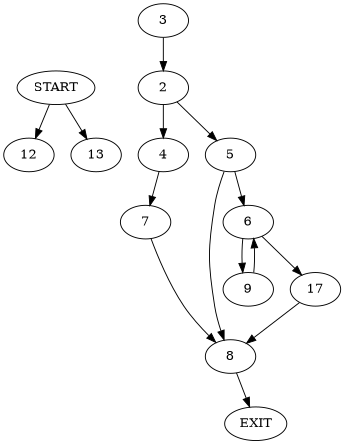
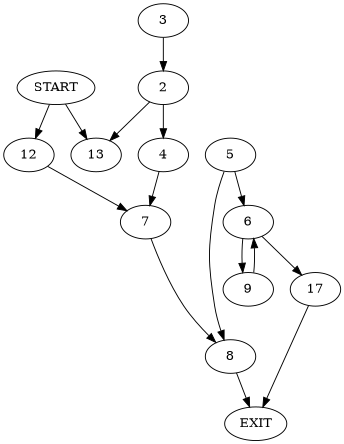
  digraph {
    n1 [label=START]
    12
    13
    7
    n5 [label=EXIT]
    2
    4
    5
    3
    8
    6
    9
    n13 [label=17]
    n1 -> 12
    n1 -> 13
+   12 -> 7
    7 -> 8
    2 -> 4
-   2 -> 5
+   2 -> 13
    4 -> 7
    5 -> 8
    5 -> 6
    3 -> 2
    8 -> n5
    6 -> 9
    6 -> n13
    9 -> 6
-   n13 -> 8
+   n13 -> n5
  }
